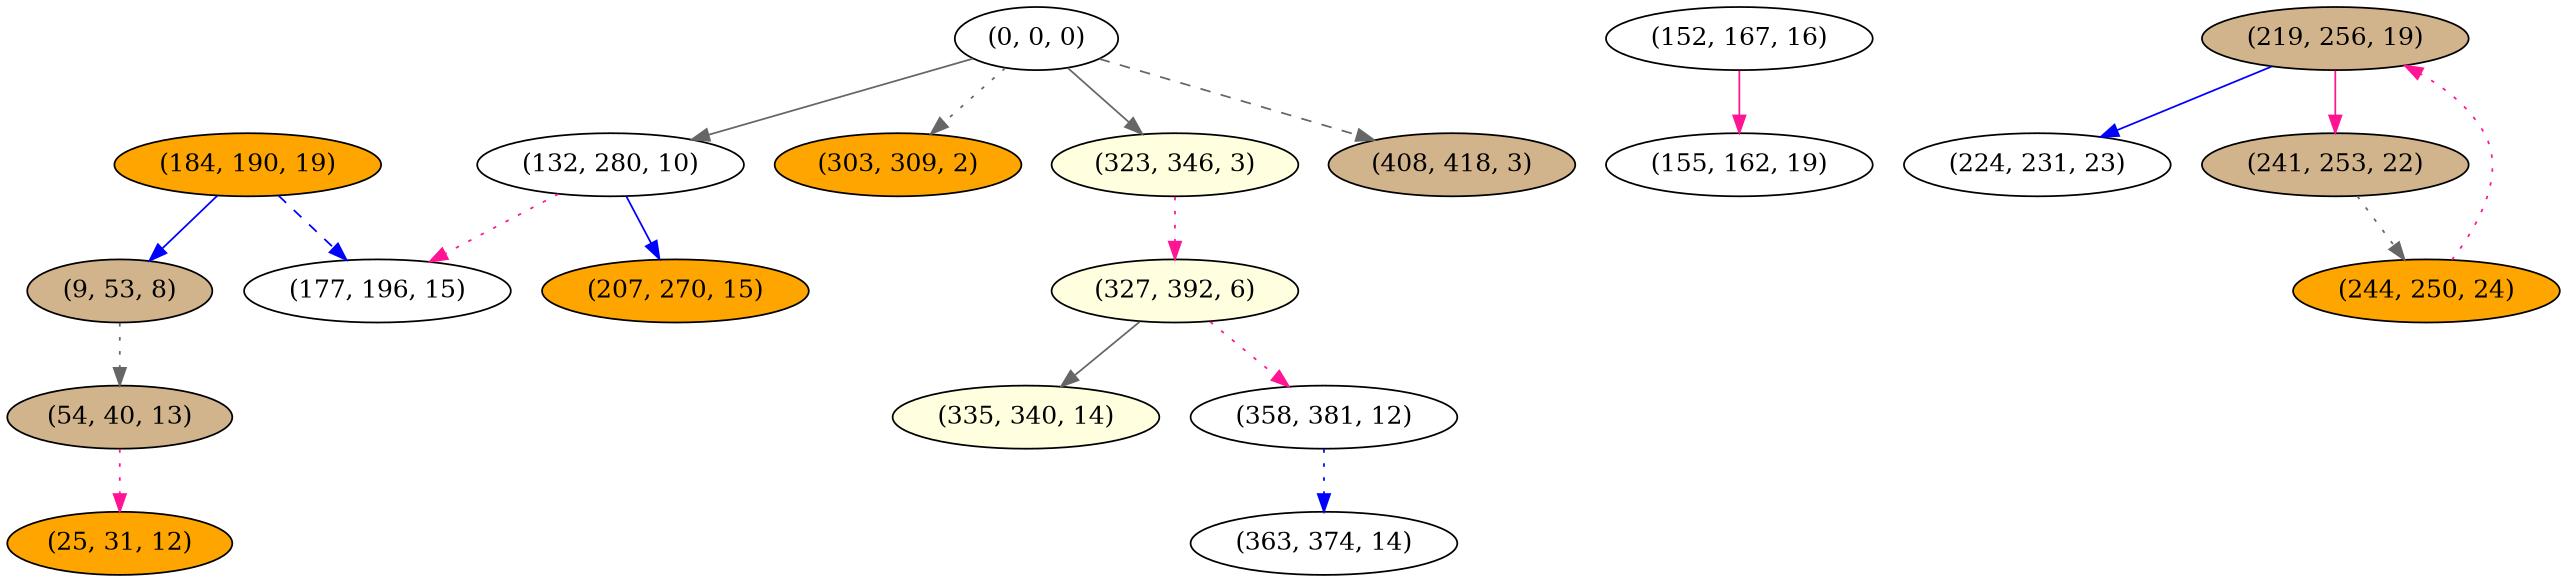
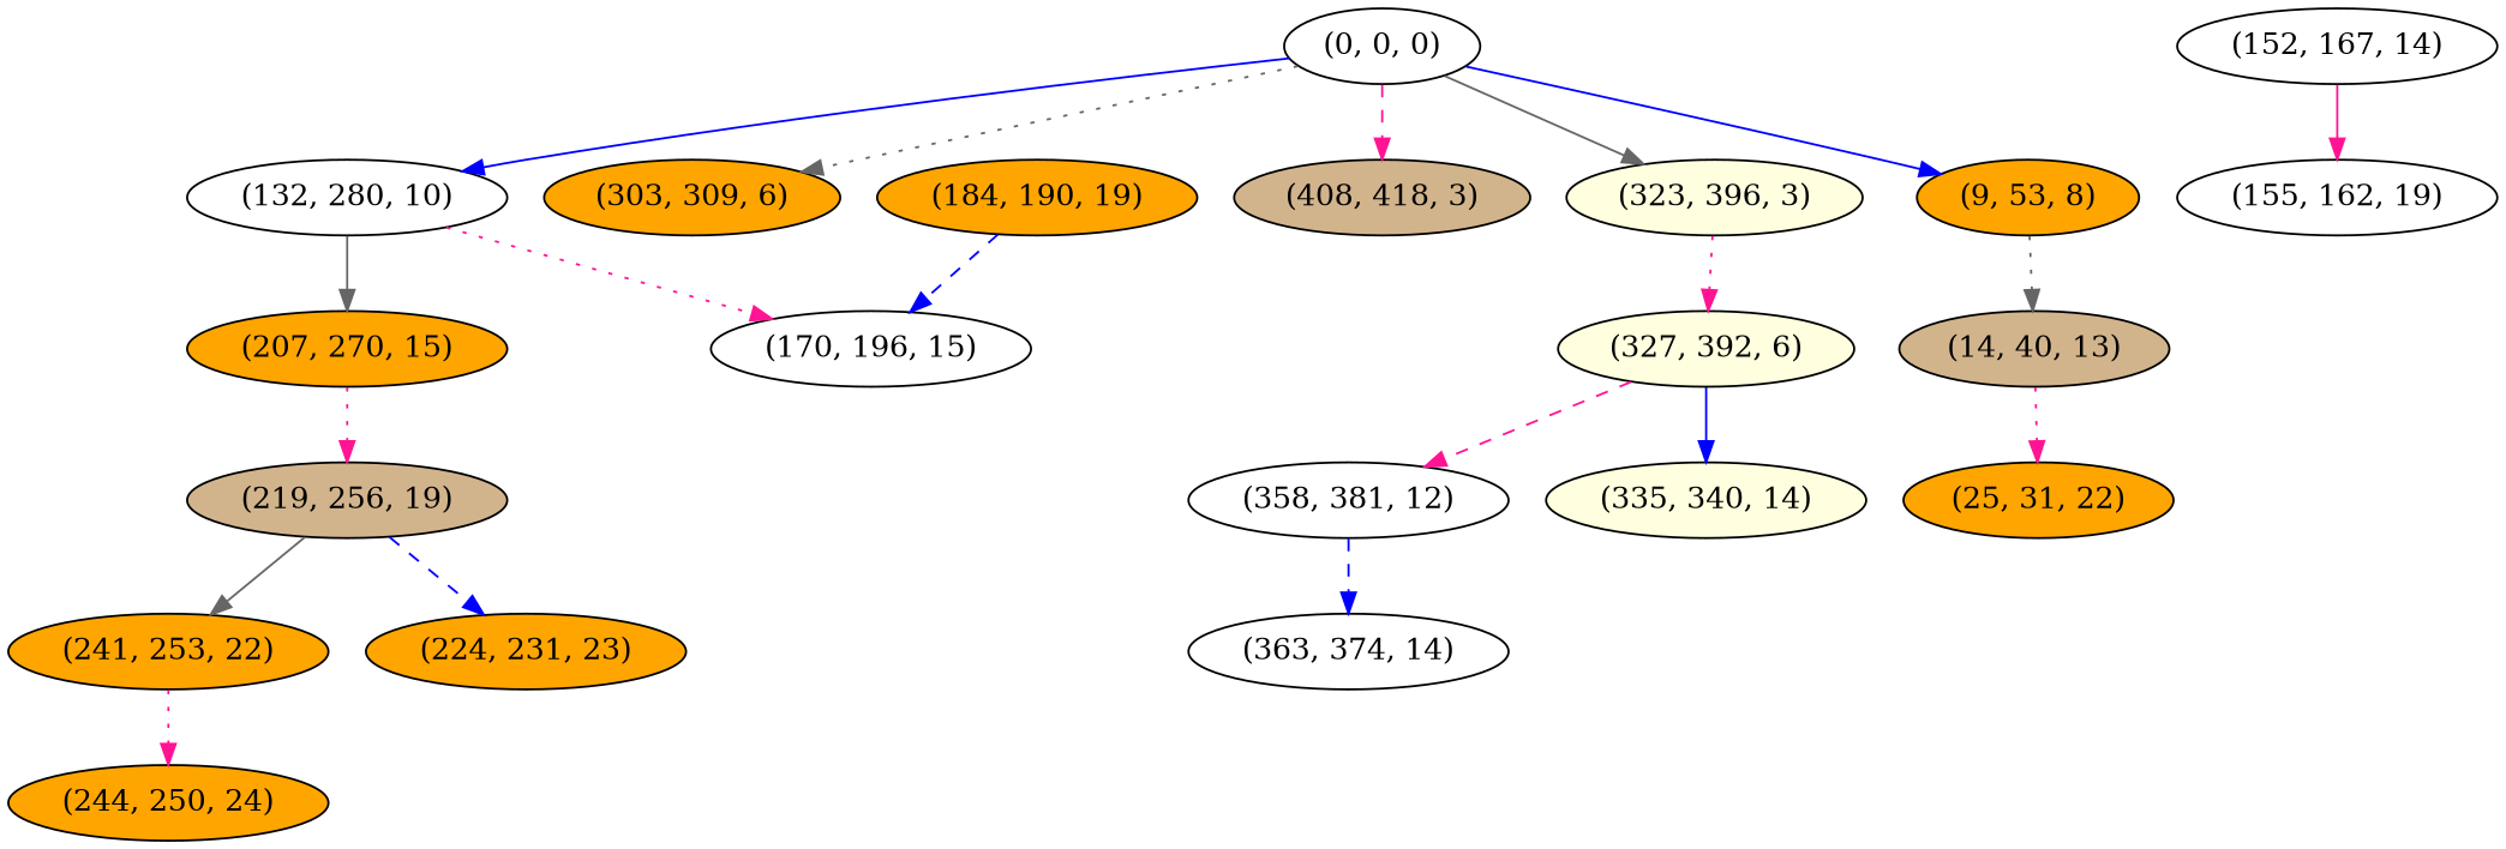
  digraph {
    node [fillcolor=white style=filled]
    edge [color=gray40 style=dotted]
-   "(9, 53, 8)" [fillcolor=tan]
+   "(9, 53, 8)" [fillcolor=orange]
    "(0, 0, 0)"
    "(132, 280, 10)"
-   "(303, 309, 6)" [fillcolor=orange label="(303, 309, 2)"]
-   "(323, 396, 3)" [fillcolor=lightyellow label="(323, 346, 3)"]
+   "(303, 309, 6)" [fillcolor=orange]
+   "(323, 396, 3)" [fillcolor=lightyellow]
    "(408, 418, 3)" [fillcolor=tan]
-   "(14, 40, 13)" [fillcolor=tan label="(54, 40, 13)"]
-   "(177, 196, 15)"
+   "(14, 40, 13)" [fillcolor=tan]
+   "(177, 196, 15)" [label="(170, 196, 15)"]
    "(207, 270, 15)" [fillcolor=orange]
    "(327, 392, 6)" [fillcolor=lightyellow]
-   "(25, 31, 22)" [fillcolor=orange label="(25, 31, 12)"]
-   "(152, 167, 16)"
+   "(25, 31, 22)" [fillcolor=orange]
+   "(152, 167, 16)" [label="(152, 167, 14)"]
    "(155, 162, 19)"
    "(219, 256, 19)" [fillcolor=tan]
    "(184, 190, 19)" [fillcolor=orange]
-   "(224, 231, 23)"
-   "(241, 253, 22)" [fillcolor=tan]
+   "(224, 231, 23)" [fillcolor=orange]
+   "(241, 253, 22)" [fillcolor=orange]
    "(244, 250, 24)" [fillcolor=orange]
    "(335, 340, 14)" [fillcolor=lightyellow]
    "(358, 381, 12)"
    "(363, 374, 14)"
    "(9, 53, 8)" -> "(14, 40, 13)"
-   "(184, 190, 19)" -> "(9, 53, 8)" [color=blue style=solid]
-   "(0, 0, 0)" -> "(132, 280, 10)" [style=solid]
+   "(0, 0, 0)" -> "(9, 53, 8)" [color=blue style=solid]
+   "(0, 0, 0)" -> "(132, 280, 10)" [color=blue style=solid]
    "(0, 0, 0)" -> "(303, 309, 6)"
    "(0, 0, 0)" -> "(323, 396, 3)" [style=solid]
-   "(0, 0, 0)" -> "(408, 418, 3)" [style=dashed]
+   "(0, 0, 0)" -> "(408, 418, 3)" [color=deeppink style=dashed]
    "(132, 280, 10)" -> "(177, 196, 15)" [color=deeppink]
-   "(132, 280, 10)" -> "(207, 270, 15)" [color=blue style=solid]
+   "(132, 280, 10)" -> "(207, 270, 15)" [style=solid]
    "(323, 396, 3)" -> "(327, 392, 6)" [color=deeppink]
    "(14, 40, 13)" -> "(25, 31, 22)" [color=deeppink]
-   "(244, 250, 24)" -> "(219, 256, 19)" [color=deeppink]
-   "(327, 392, 6)" -> "(335, 340, 14)" [style=solid]
-   "(327, 392, 6)" -> "(358, 381, 12)" [color=deeppink]
+   "(207, 270, 15)" -> "(219, 256, 19)" [color=deeppink]
+   "(327, 392, 6)" -> "(335, 340, 14)" [color=blue style=solid]
+   "(327, 392, 6)" -> "(358, 381, 12)" [color=deeppink style=dashed]
    "(152, 167, 16)" -> "(155, 162, 19)" [color=deeppink style=solid]
-   "(219, 256, 19)" -> "(224, 231, 23)" [color=blue style=solid]
-   "(219, 256, 19)" -> "(241, 253, 22)" [color=deeppink style=solid]
+   "(219, 256, 19)" -> "(224, 231, 23)" [color=blue style=dashed]
+   "(219, 256, 19)" -> "(241, 253, 22)" [style=solid]
    "(184, 190, 19)" -> "(177, 196, 15)" [color=blue style=dashed]
-   "(241, 253, 22)" -> "(244, 250, 24)"
-   "(358, 381, 12)" -> "(363, 374, 14)" [color=blue]
+   "(241, 253, 22)" -> "(244, 250, 24)" [color=deeppink]
+   "(358, 381, 12)" -> "(363, 374, 14)" [color=blue style=dashed]
  }
